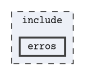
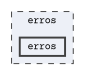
  digraph {
    compound=true
    fontname="Courier Prime"
    n1 [color=grey25 fillcolor="#edf0f7" fontname="Courier Prime" fontsize=10 height=0.2 label=erros shape=box style="filled,bold" width=0.4]
    subgraph cluster_1 {
      bgcolor="#edf0f7"
      fontsize=10
-     label=include
+     label=erros
      pencolor=grey25
      style="filled,dashed"
      n1
    }
  }
